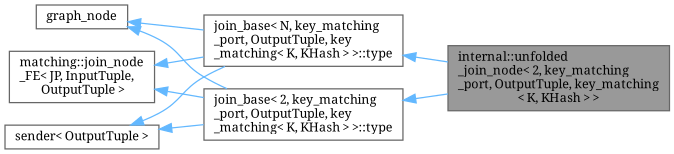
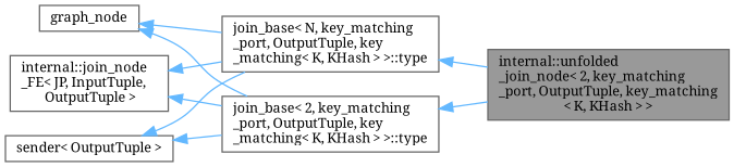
  digraph {
    rankdir=LR
    fontname="Noto Serif"
    node [color=gray40 fillcolor=white fontname="Noto Serif" fontsize=10 shape=box style=filled]
    edge [color=steelblue1 dir=back fontname="Noto Serif" fontsize=10 labelfontname=Helvetica labelfontsize=10 style=solid]
    n1 [fillcolor=grey60 fontcolor=black height=0.2 label="internal::unfolded\l_join_node\< 2, key_matching\l_port, OutputTuple, key_matching\l\< K, KHash \> \>" width=0.4]
    n2 [height=0.2 label="join_base\< N, key_matching\l_port, OutputTuple, key\l_matching\< K, KHash \> \>::type" width=0.4]
    n3 [height=0.2 label=graph_node width=0.4]
    n4 [height=0.2 label="join_base\< 2, key_matching\l_port, OutputTuple, key\l_matching\< K, KHash \> \>::type" width=0.4]
-   n5 [height=0.2 label="matching::join_node\l_FE\< JP, InputTuple,\l OutputTuple \>" width=0.4]
+   n5 [height=0.2 label="internal::join_node\l_FE\< JP, InputTuple,\l OutputTuple \>" width=0.4]
    n6 [height=0.2 label="sender\< OutputTuple \>" width=0.4]
    n2 -> n1
    n3 -> n2
    n3 -> n4
    n4 -> n1
    n5 -> n2
    n5 -> n4
    n6 -> n2
    n6 -> n4
  }
